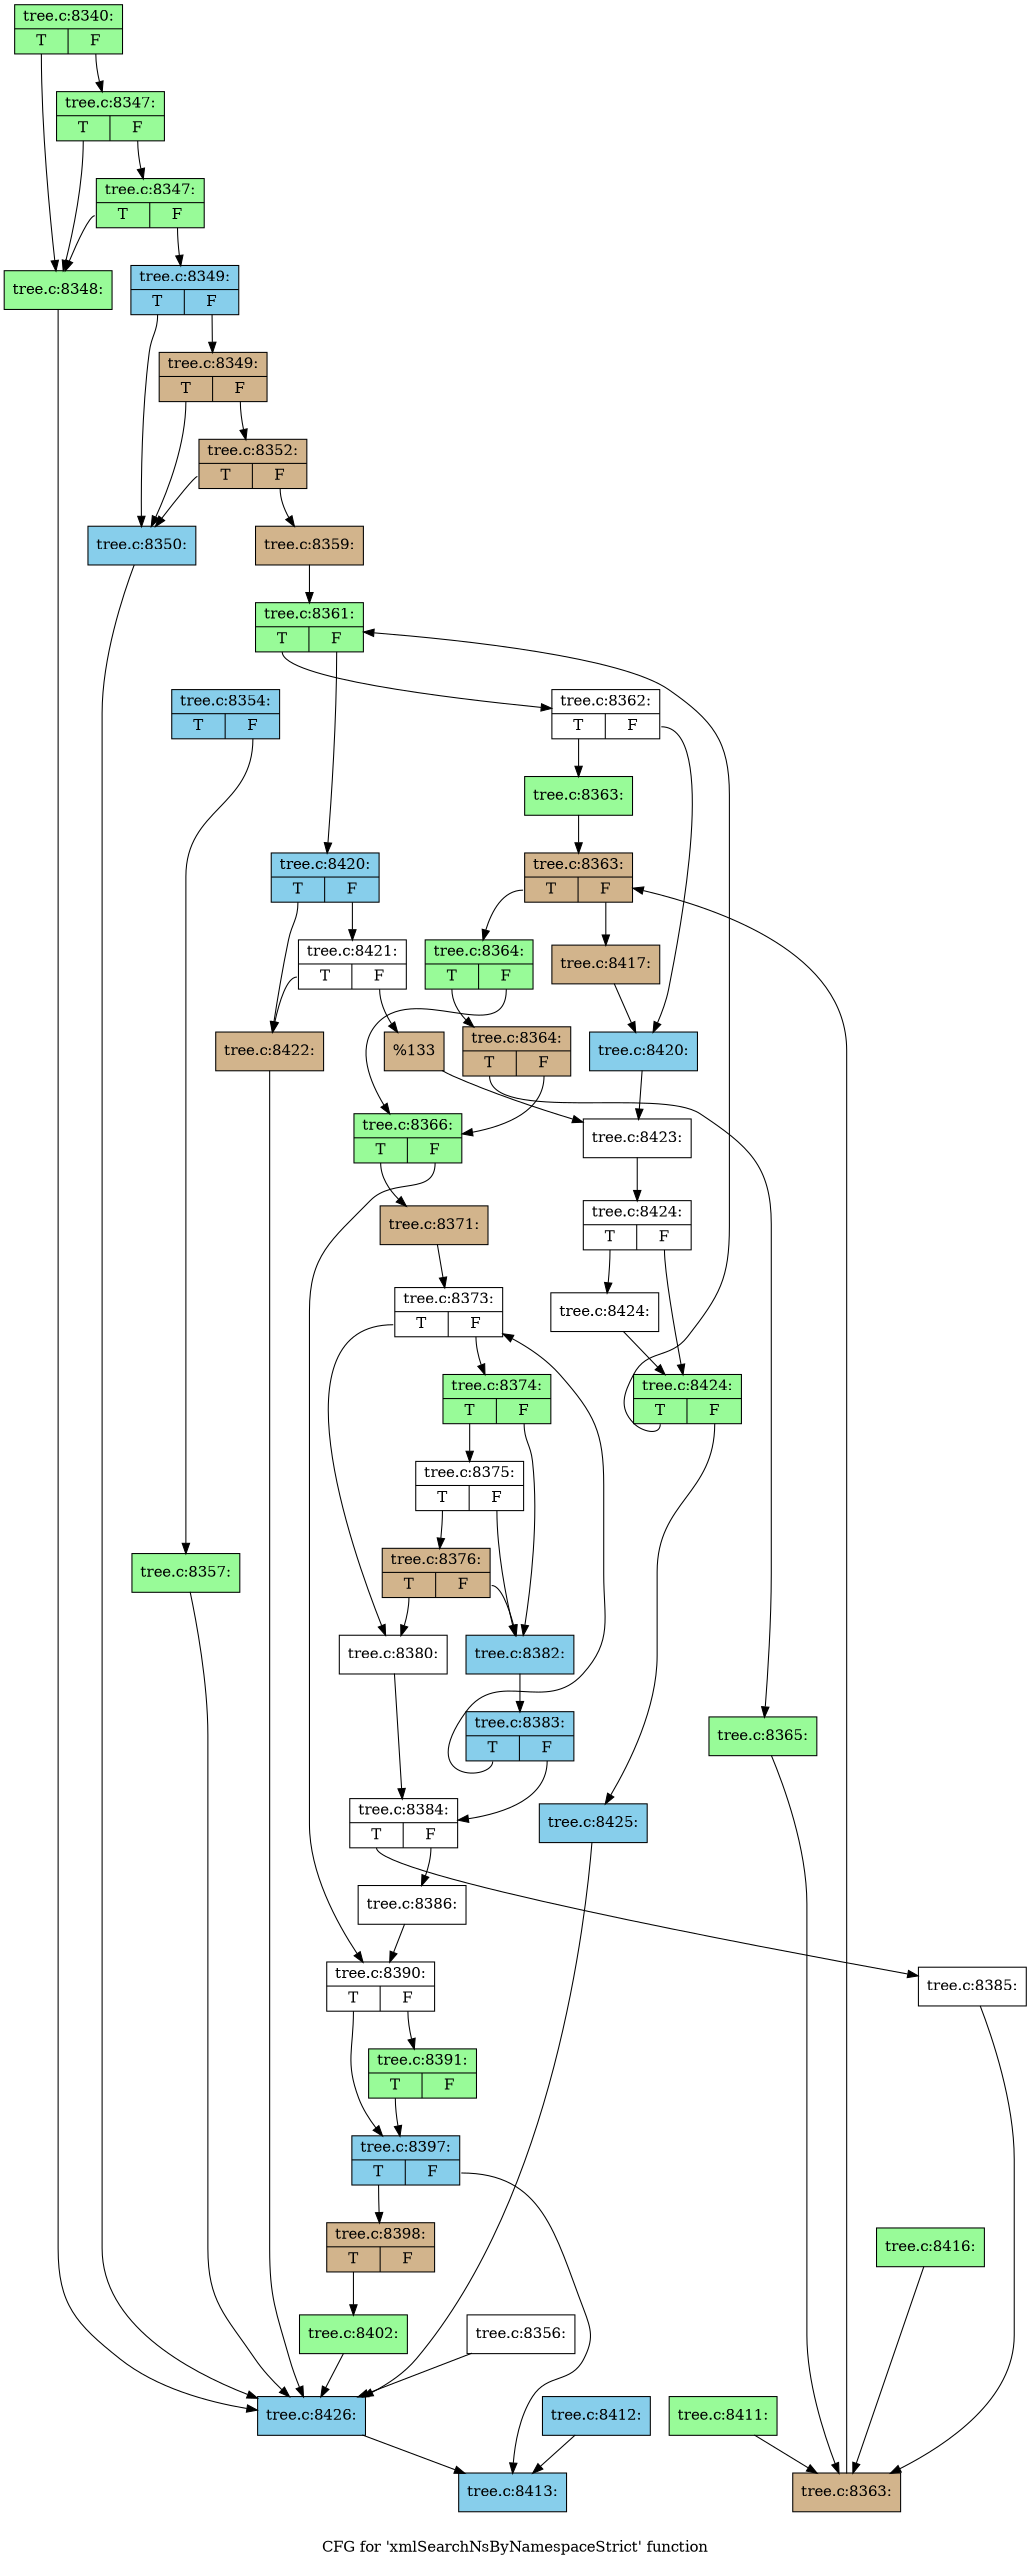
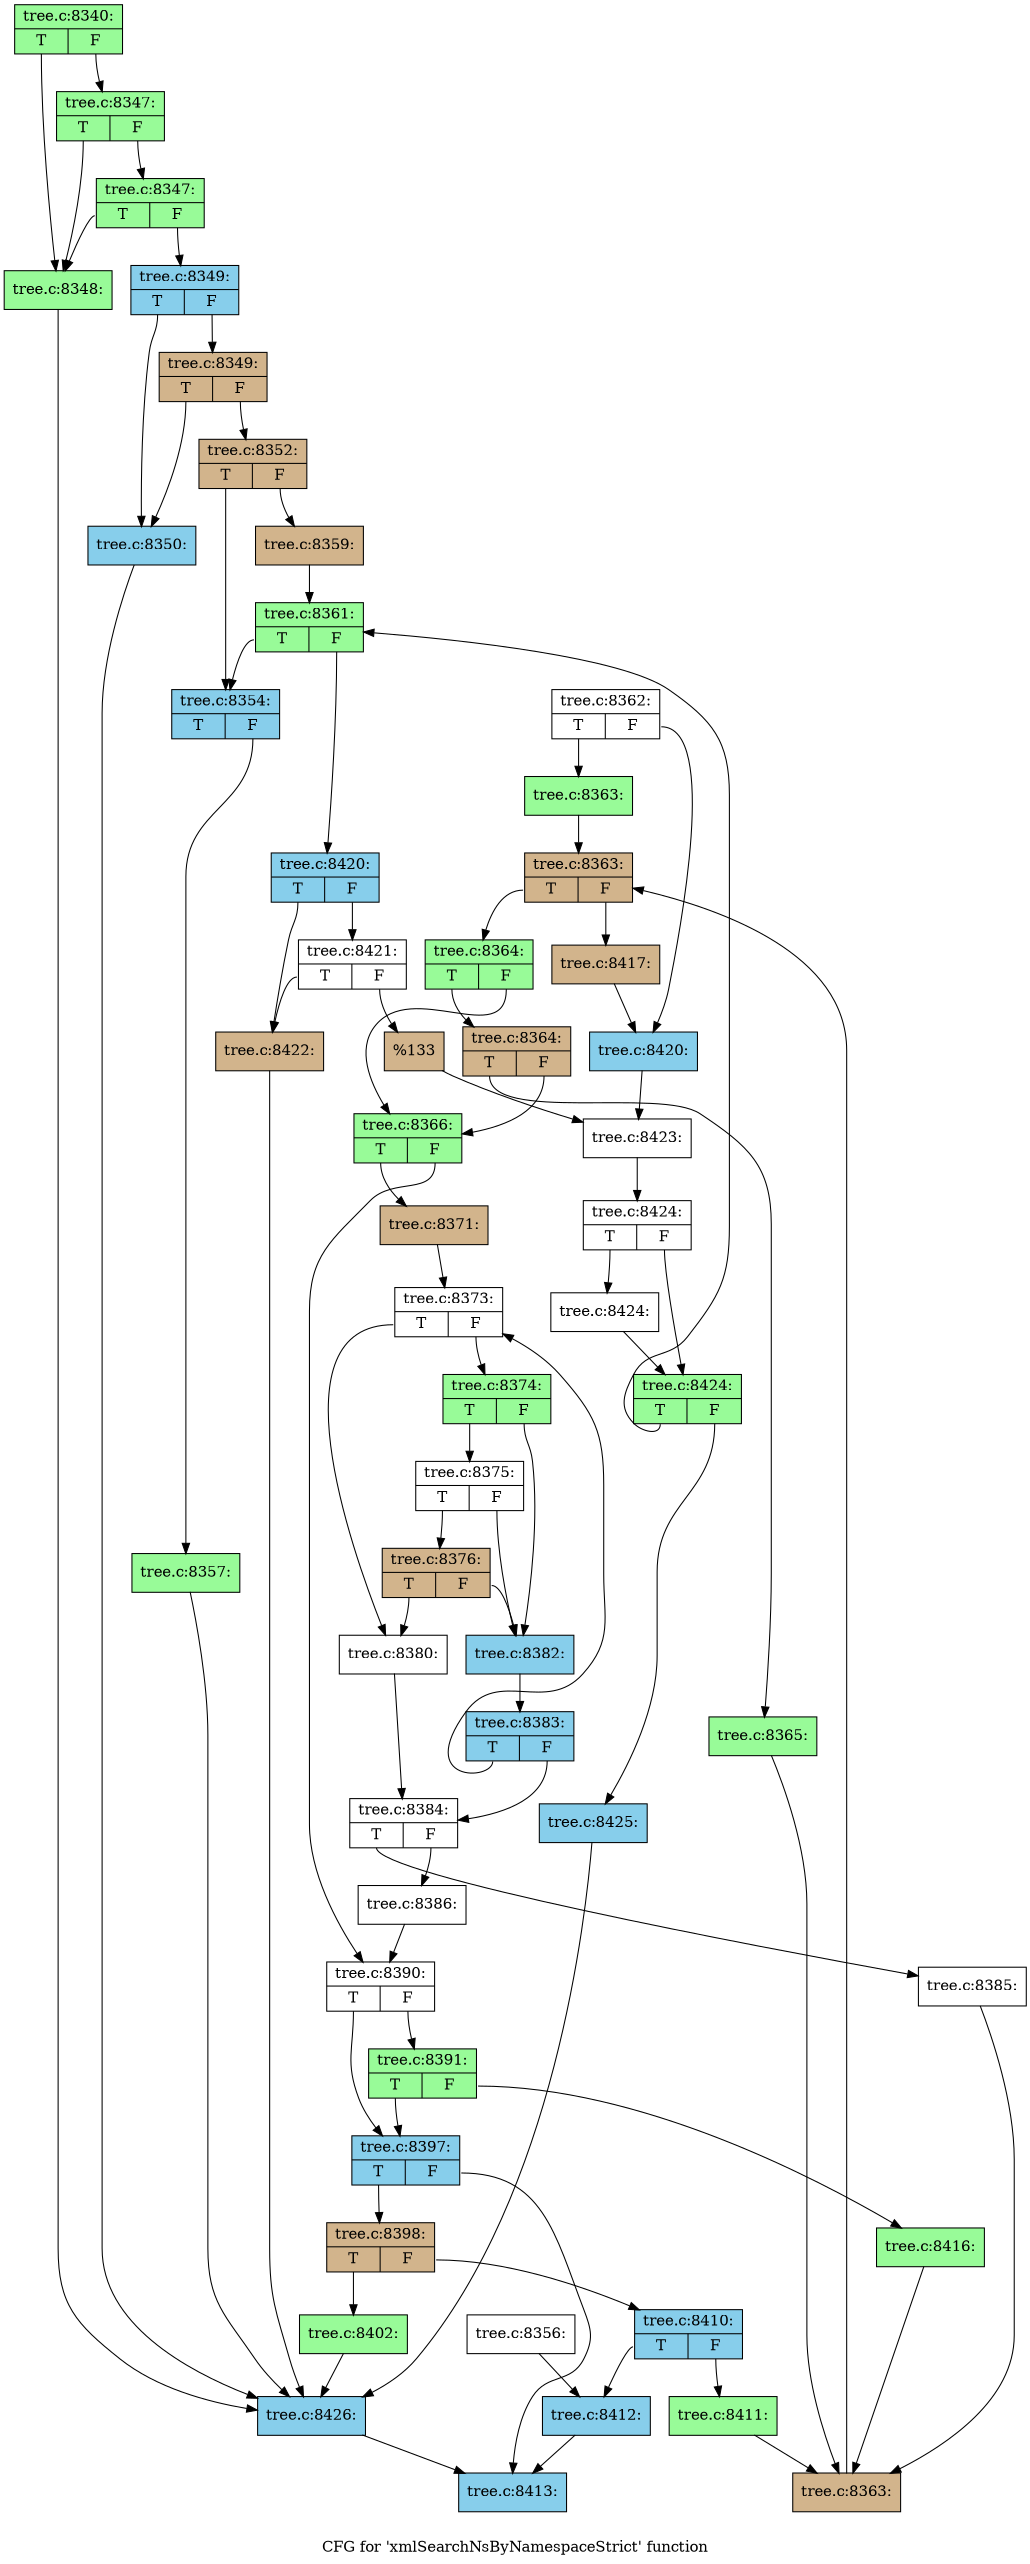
  digraph {
    label="CFG for 'xmlSearchNsByNamespaceStrict' function"
    node [fillcolor=palegreen shape=record style=filled]
    edge [tailport=s0]
    n1 [label="{tree.c:8340:|{<s0>T|<s1>F}}"]
    n2 [label="{tree.c:8348:}"]
    n3 [label="{tree.c:8347:|{<s0>T|<s1>F}}"]
    n4 [fillcolor=skyblue label="{tree.c:8426:}"]
    n5 [label="{tree.c:8347:|{<s0>T|<s1>F}}"]
    n6 [fillcolor=skyblue label="{tree.c:8413:}"]
    n7 [fillcolor=skyblue label="{tree.c:8349:|{<s0>T|<s1>F}}"]
    n8 [fillcolor=skyblue label="{tree.c:8350:}"]
    n9 [fillcolor=tan label="{tree.c:8349:|{<s0>T|<s1>F}}"]
    n10 [fillcolor=tan label="{tree.c:8352:|{<s0>T|<s1>F}}"]
    n11 [fillcolor=skyblue label="{tree.c:8354:|{<s0>T|<s1>F}}"]
    n12 [fillcolor=tan label="{tree.c:8359:}"]
    n13 [label="{tree.c:8357:}"]
    n14 [label="{tree.c:8361:|{<s0>T|<s1>F}}"]
    n15 [fillcolor=white label="{tree.c:8356:}"]
    n16 [fillcolor=white label="{tree.c:8362:|{<s0>T|<s1>F}}"]
    n17 [fillcolor=skyblue label="{tree.c:8420:|{<s0>T|<s1>F}}"]
    n18 [label="{tree.c:8363:}"]
    n19 [fillcolor=skyblue label="{tree.c:8420:}"]
    n20 [fillcolor=tan label="{tree.c:8422:}"]
    n21 [fillcolor=white label="{tree.c:8421:|{<s0>T|<s1>F}}"]
    n22 [fillcolor=tan label="{tree.c:8363:|{<s0>T|<s1>F}}"]
    n23 [fillcolor=white label="{tree.c:8423:}"]
    n24 [fillcolor=tan label="{%133}"]
    n25 [label="{tree.c:8364:|{<s0>T|<s1>F}}"]
    n26 [fillcolor=tan label="{tree.c:8417:}"]
    n27 [fillcolor=white label="{tree.c:8424:|{<s0>T|<s1>F}}"]
    n28 [fillcolor=tan label="{tree.c:8364:|{<s0>T|<s1>F}}"]
    n29 [label="{tree.c:8366:|{<s0>T|<s1>F}}"]
    n30 [label="{tree.c:8365:}"]
    n31 [fillcolor=tan label="{tree.c:8371:}"]
    n32 [fillcolor=white label="{tree.c:8390:|{<s0>T|<s1>F}}"]
    n33 [fillcolor=tan label="{tree.c:8363:}"]
    n34 [fillcolor=white label="{tree.c:8373:|{<s0>T|<s1>F}}"]
    n35 [fillcolor=skyblue label="{tree.c:8397:|{<s0>T|<s1>F}}"]
    n36 [label="{tree.c:8391:|{<s0>T|<s1>F}}"]
    n37 [fillcolor=white label="{tree.c:8380:}"]
    n38 [label="{tree.c:8374:|{<s0>T|<s1>F}}"]
    n39 [fillcolor=tan label="{tree.c:8398:|{<s0>T|<s1>F}}"]
    n40 [label="{tree.c:8416:}"]
    n41 [fillcolor=white label="{tree.c:8384:|{<s0>T|<s1>F}}"]
    n42 [fillcolor=white label="{tree.c:8375:|{<s0>T|<s1>F}}"]
    n43 [fillcolor=skyblue label="{tree.c:8382:}"]
    n44 [fillcolor=white label="{tree.c:8385:}"]
    n45 [fillcolor=white label="{tree.c:8386:}"]
    n46 [fillcolor=tan label="{tree.c:8376:|{<s0>T|<s1>F}}"]
    n47 [fillcolor=skyblue label="{tree.c:8383:|{<s0>T|<s1>F}}"]
    n48 [label="{tree.c:8402:}"]
+   n49 [fillcolor=skyblue label="{tree.c:8410:|{<s0>T|<s1>F}}"]
    n50 [fillcolor=skyblue label="{tree.c:8412:}"]
    n51 [label="{tree.c:8411:}"]
    n52 [fillcolor=white label="{tree.c:8424:}"]
    n53 [label="{tree.c:8424:|{<s0>T|<s1>F}}"]
    n54 [fillcolor=skyblue label="{tree.c:8425:}"]
    n1 -> n2
    n1 -> n3 [tailport=s1]
    n2 -> n4
    n3 -> n2
    n3 -> n5 [tailport=s1]
    n4 -> n6
    n5 -> n2
    n5 -> n7 [tailport=s1]
    n7 -> n8
    n7 -> n9 [tailport=s1]
    n8 -> n4
    n9 -> n8
    n9 -> n10 [tailport=s1]
-   n10 -> n8
+   n10 -> n11
    n10 -> n12 [tailport=s1]
    n11 -> n13 [tailport=s1]
    n12 -> n14
    n13 -> n4
-   n14 -> n16
+   n14 -> n11
    n14 -> n17 [tailport=s1]
-   n15 -> n4
+   n15 -> n50
    n16 -> n18
    n16 -> n19 [tailport=s1]
    n17 -> n20
    n17 -> n21 [tailport=s1]
    n18 -> n22
    n19 -> n23
    n20 -> n4
    n21 -> n20
    n21 -> n24 [tailport=s1]
    n22 -> n25
    n22 -> n26 [tailport=s1]
    n23 -> n27
    n24 -> n23
    n25 -> n28
    n25 -> n29 [tailport=s1]
    n26 -> n19
    n27 -> n52
    n27 -> n53 [tailport=s1]
    n28 -> n29 [tailport=s1]
    n28 -> n30
    n29 -> n31
    n29 -> n32 [tailport=s1]
    n30 -> n33
    n31 -> n34
    n32 -> n35
    n32 -> n36 [tailport=s1]
    n33 -> n22
    n34 -> n37
    n34 -> n38 [tailport=s1]
    n35 -> n6 [tailport=s1]
    n35 -> n39
    n36 -> n35
+   n36 -> n40 [tailport=s1]
    n37 -> n41
    n38 -> n42
    n38 -> n43 [tailport=s1]
    n39 -> n48
+   n39 -> n49 [tailport=s1]
    n40 -> n33
    n41 -> n44
    n41 -> n45 [tailport=s1]
    n42 -> n43 [tailport=s1]
    n42 -> n46
    n43 -> n47
    n44 -> n33
    n45 -> n32
    n46 -> n37
    n46 -> n43 [tailport=s1]
    n47 -> n34
    n47 -> n41 [tailport=s1]
    n48 -> n4
+   n49 -> n50
+   n49 -> n51 [tailport=s1]
    n50 -> n6
    n51 -> n33
    n52 -> n53
    n53 -> n14
    n53 -> n54 [tailport=s1]
    n54 -> n4
  }
